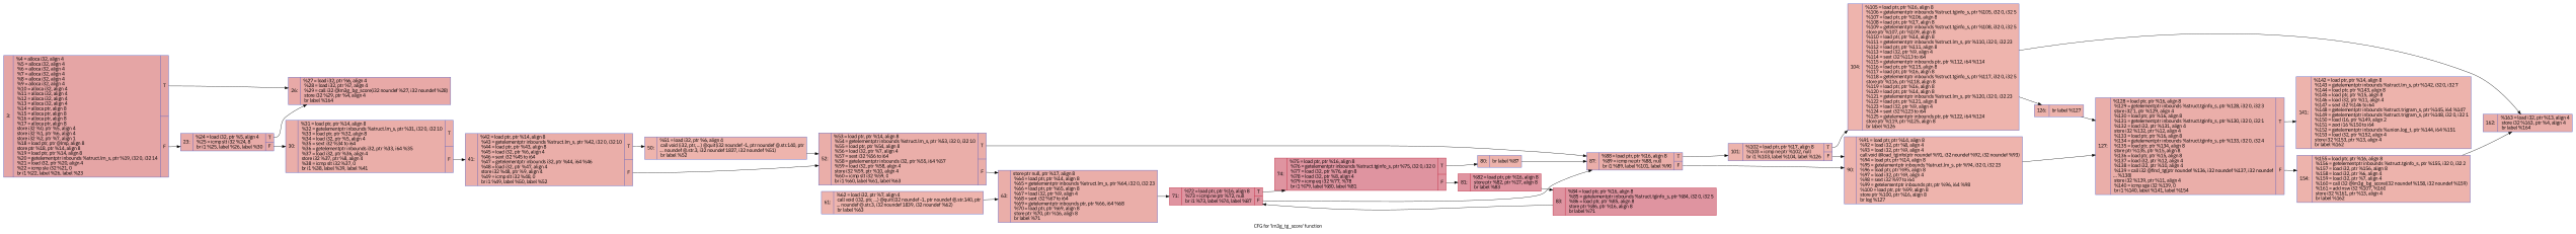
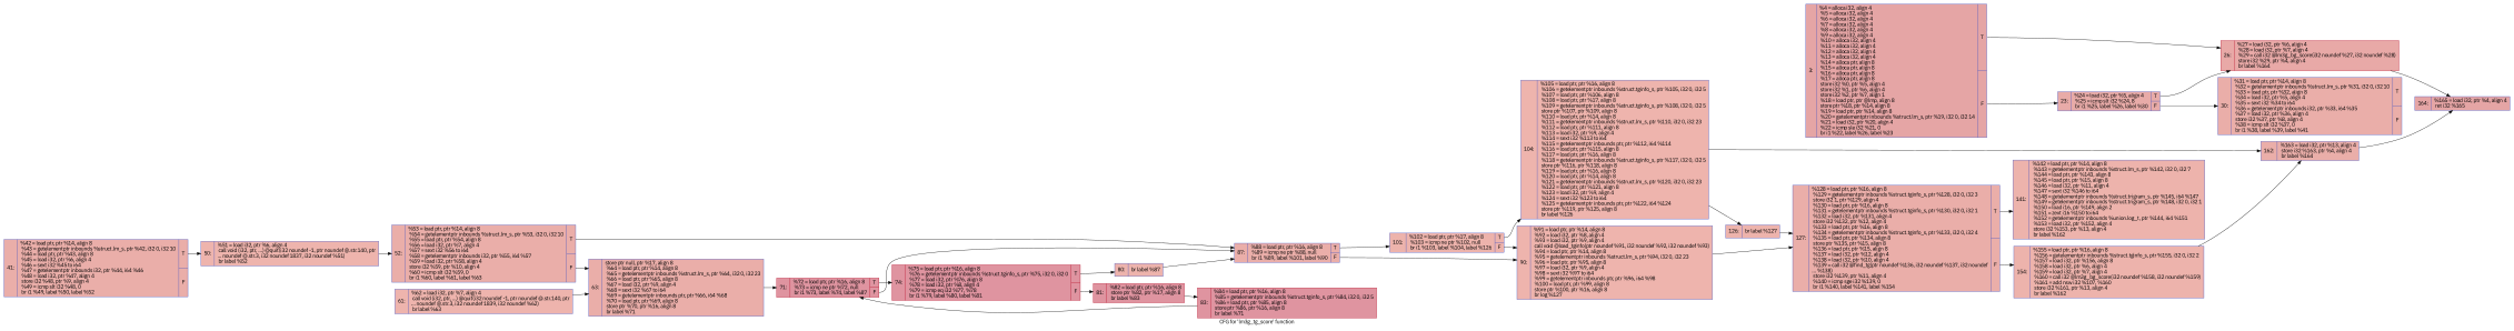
  digraph {
    fontname="IBM Plex Sans"
    label="CFG for 'lm3g_tg_score' function"
    rankdir=LR
    node [color="#3d50c3ff" fillcolor="#d0473d70" fontname="IBM Plex Sans" shape=record style=filled]
    edge [fontname="IBM Plex Sans"]
    n1 [fillcolor="#c5333470" label="{3:\l|  %4 = alloca i32, align 4\l  %5 = alloca i32, align 4\l  %6 = alloca i32, align 4\l  %7 = alloca i32, align 4\l  %8 = alloca i32, align 4\l  %9 = alloca i32, align 4\l  %10 = alloca i32, align 4\l  %11 = alloca i32, align 4\l  %12 = alloca i32, align 4\l  %13 = alloca i32, align 4\l  %14 = alloca ptr, align 8\l  %15 = alloca ptr, align 8\l  %16 = alloca ptr, align 8\l  %17 = alloca ptr, align 8\l  store i32 %0, ptr %5, align 4\l  store i32 %1, ptr %6, align 4\l  store i32 %2, ptr %7, align 1\l  %18 = load ptr, ptr @lmp, align 8\l  store ptr %18, ptr %14, align 8\l  %19 = load ptr, ptr %14, align 8\l  %20 = getelementptr inbounds %struct.lm_s, ptr %19, i32 0, i32 14\l  %21 = load i32, ptr %20, align 4\l  %22 = icmp sle i32 %21, 0\l  br i1 %22, label %26, label %23\l|{<s0>T|<s1>F}}"]
-   n2 [fillcolor="#ca3b3770" label="{26:\l|  %27 = load i32, ptr %6, align 4\l  %28 = load i32, ptr %7, align 4\l  %29 = call i32 @lm3g_bg_score(i32 noundef %27, i32 noundef %28)\l  store i32 %29, ptr %4, align 4\l  br label %164\l}"]
+   n2 [color="#b70d28ff" fillcolor="#ca3b3770" label="{26:\l|  %27 = load i32, ptr %6, align 4\l  %28 = load i32, ptr %7, align 4\l  %29 = call i32 @lm3g_bg_score(i32 noundef %27, i32 noundef %28)\l  store i32 %29, ptr %4, align 4\l  br label %164\l}"]
    n3 [fillcolor="#cc403a70" label="{23:\l|  %24 = load i32, ptr %5, align 4\l  %25 = icmp slt i32 %24, 8\l  br i1 %25, label %26, label %30\l|{<s0>T|<s1>F}}"]
+   n4 [fillcolor="#c5333470" label="{164:\l|  %165 = load i32, ptr %4, align 4\l  ret i32 %165\l}"]
    n5 [label="{30:\l|  %31 = load ptr, ptr %14, align 8\l  %32 = getelementptr inbounds %struct.lm_s, ptr %31, i32 0, i32 10\l  %33 = load ptr, ptr %32, align 8\l  %34 = load i32, ptr %5, align 4\l  %35 = sext i32 %34 to i64\l  %36 = getelementptr inbounds i32, ptr %33, i64 %35\l  %37 = load i32, ptr %36, align 4\l  store i32 %37, ptr %8, align 4\l  %38 = icmp slt i32 %37, 0\l  br i1 %38, label %39, label %41\l|{<s0>T|<s1>F}}"]
    n6 [label="{41:\l|  %42 = load ptr, ptr %14, align 8\l  %43 = getelementptr inbounds %struct.lm_s, ptr %42, i32 0, i32 10\l  %44 = load ptr, ptr %43, align 8\l  %45 = load i32, ptr %6, align 4\l  %46 = sext i32 %45 to i64\l  %47 = getelementptr inbounds i32, ptr %44, i64 %46\l  %48 = load i32, ptr %47, align 4\l  store i32 %48, ptr %9, align 4\l  %49 = icmp slt i32 %48, 0\l  br i1 %49, label %50, label %52\l|{<s0>T|<s1>F}}"]
    n7 [fillcolor="#d8564670" label="{50:\l|  %51 = load i32, ptr %6, align 4\l  call void (i32, ptr, ...) @quit(i32 noundef -1, ptr noundef @.str.140, ptr\l... noundef @.str.3, i32 noundef 1837, i32 noundef %51)\l  br label %52\l}"]
    n8 [label="{52:\l|  %53 = load ptr, ptr %14, align 8\l  %54 = getelementptr inbounds %struct.lm_s, ptr %53, i32 0, i32 10\l  %55 = load ptr, ptr %54, align 8\l  %56 = load i32, ptr %7, align 4\l  %57 = sext i32 %56 to i64\l  %58 = getelementptr inbounds i32, ptr %55, i64 %57\l  %59 = load i32, ptr %58, align 4\l  store i32 %59, ptr %10, align 4\l  %60 = icmp slt i32 %59, 0\l  br i1 %60, label %61, label %63\l|{<s0>T|<s1>F}}"]
    n9 [label="{63:\l|  store ptr null, ptr %17, align 8\l  %64 = load ptr, ptr %14, align 8\l  %65 = getelementptr inbounds %struct.lm_s, ptr %64, i32 0, i32 23\l  %66 = load ptr, ptr %65, align 8\l  %67 = load i32, ptr %9, align 4\l  %68 = sext i32 %67 to i64\l  %69 = getelementptr inbounds ptr, ptr %66, i64 %68\l  %70 = load ptr, ptr %69, align 8\l  store ptr %70, ptr %16, align 8\l  br label %71\l}"]
    n10 [label="{87:\l|  %88 = load ptr, ptr %16, align 8\l  %89 = icmp ne ptr %88, null\l  br i1 %89, label %101, label %90\l|{<s0>T|<s1>F}}"]
    n11 [fillcolor="#d8564670" label="{61:\l|  %62 = load i32, ptr %7, align 4\l  call void (i32, ptr, ...) @quit(i32 noundef -1, ptr noundef @.str.140, ptr\l... noundef @.str.3, i32 noundef 1839, i32 noundef %62)\l  br label %63\l}"]
    n12 [color="#b70d28ff" fillcolor="#b70d2870" label="{71:\l|  %72 = load ptr, ptr %16, align 8\l  %73 = icmp ne ptr %72, null\l  br i1 %73, label %74, label %87\l|{<s0>T|<s1>F}}"]
    n13 [color="#b70d28ff" fillcolor="#b70d2870" label="{74:\l|  %75 = load ptr, ptr %16, align 8\l  %76 = getelementptr inbounds %struct.tginfo_s, ptr %75, i32 0, i32 0\l  %77 = load i32, ptr %76, align 8\l  %78 = load i32, ptr %8, align 4\l  %79 = icmp eq i32 %77, %78\l  br i1 %79, label %80, label %81\l|{<s0>T|<s1>F}}"]
    n14 [fillcolor="#d6524470" label="{80:\l|  br label %87\l}"]
    n15 [color="#b70d28ff" fillcolor="#b70d2870" label="{81:\l|  %82 = load ptr, ptr %16, align 8\l  store ptr %82, ptr %17, align 8\l  br label %83\l}"]
    n16 [fillcolor="#d6524470" label="{101:\l|  %102 = load ptr, ptr %17, align 8\l  %103 = icmp ne ptr %102, null\l  br i1 %103, label %104, label %126\l|{<s0>T|<s1>F}}"]
    n17 [fillcolor="#d8564670" label="{90:\l|  %91 = load ptr, ptr %14, align 8\l  %92 = load i32, ptr %8, align 4\l  %93 = load i32, ptr %9, align 4\l  call void @load_tginfo(ptr noundef %91, i32 noundef %92, i32 noundef %93)\l  %94 = load ptr, ptr %14, align 8\l  %95 = getelementptr inbounds %struct.lm_s, ptr %94, i32 0, i32 23\l  %96 = load ptr, ptr %95, align 8\l  %97 = load i32, ptr %9, align 4\l  %98 = sext i32 %97 to i64\l  %99 = getelementptr inbounds ptr, ptr %96, i64 %98\l  %100 = load ptr, ptr %99, align 8\l  store ptr %100, ptr %16, align 8\l  br log %127\l}"]
    n18 [color="#b70d28ff" fillcolor="#b70d2870" label="{83:\l|  %84 = load ptr, ptr %16, align 8\l  %85 = getelementptr inbounds %struct.tginfo_s, ptr %84, i32 0, i32 5\l  %86 = load ptr, ptr %85, align 8\l  store ptr %86, ptr %16, align 8\l  br label %71\l}"]
    n19 [fillcolor="#d8564670" label="{104:\l|  %105 = load ptr, ptr %16, align 8\l  %106 = getelementptr inbounds %struct.tginfo_s, ptr %105, i32 0, i32 5\l  %107 = load ptr, ptr %106, align 8\l  %108 = load ptr, ptr %17, align 8\l  %109 = getelementptr inbounds %struct.tginfo_s, ptr %108, i32 0, i32 5\l  store ptr %107, ptr %109, align 8\l  %110 = load ptr, ptr %14, align 8\l  %111 = getelementptr inbounds %struct.lm_s, ptr %110, i32 0, i32 23\l  %112 = load ptr, ptr %111, align 8\l  %113 = load i32, ptr %9, align 4\l  %114 = sext i32 %113 to i64\l  %115 = getelementptr inbounds ptr, ptr %112, i64 %114\l  %116 = load ptr, ptr %115, align 8\l  %117 = load ptr, ptr %16, align 8\l  %118 = getelementptr inbounds %struct.tginfo_s, ptr %117, i32 0, i32 5\l  store ptr %116, ptr %118, align 8\l  %119 = load ptr, ptr %16, align 8\l  %120 = load ptr, ptr %14, align 8\l  %121 = getelementptr inbounds %struct.lm_s, ptr %120, i32 0, i32 23\l  %122 = load ptr, ptr %121, align 8\l  %123 = load i32, ptr %9, align 4\l  %124 = sext i32 %123 to i64\l  %125 = getelementptr inbounds ptr, ptr %122, i64 %124\l  store ptr %119, ptr %125, align 8\l  br label %126\l}"]
    n20 [label="{127:\l|  %128 = load ptr, ptr %16, align 8\l  %129 = getelementptr inbounds %struct.tginfo_s, ptr %128, i32 0, i32 3\l  store i32 1, ptr %129, align 4\l  %130 = load ptr, ptr %16, align 8\l  %131 = getelementptr inbounds %struct.tginfo_s, ptr %130, i32 0, i32 1\l  %132 = load i32, ptr %131, align 4\l  store i32 %132, ptr %12, align 4\l  %133 = load ptr, ptr %16, align 8\l  %134 = getelementptr inbounds %struct.tginfo_s, ptr %133, i32 0, i32 4\l  %135 = load ptr, ptr %134, align 8\l  store ptr %135, ptr %15, align 8\l  %136 = load ptr, ptr %15, align 8\l  %137 = load i32, ptr %12, align 4\l  %138 = load i32, ptr %10, align 4\l  %139 = call i32 @find_tg(ptr noundef %136, i32 noundef %137, i32 noundef\l... %138)\l  store i32 %139, ptr %11, align 4\l  %140 = icmp sge i32 %139, 0\l  br i1 %140, label %141, label %154\l|{<s0>T|<s1>F}}"]
    n21 [fillcolor="#d6524470" label="{126:\l|  br label %127\l}"]
    n22 [label="{162:\l|  %163 = load i32, ptr %13, align 4\l  store i32 %163, ptr %4, align 4\l  br label %164\l}"]
    n23 [fillcolor="#d6524470" label="{141:\l|  %142 = load ptr, ptr %14, align 8\l  %143 = getelementptr inbounds %struct.lm_s, ptr %142, i32 0, i32 7\l  %144 = load ptr, ptr %143, align 8\l  %145 = load ptr, ptr %15, align 8\l  %146 = load i32, ptr %11, align 4\l  %147 = sext i32 %146 to i64\l  %148 = getelementptr inbounds %struct.trigram_s, ptr %145, i64 %147\l  %149 = getelementptr inbounds %struct.trigram_s, ptr %148, i32 0, i32 1\l  %150 = load i16, ptr %149, align 2\l  %151 = zext i16 %150 to i64\l  %152 = getelementptr inbounds %union.log_t, ptr %144, i64 %151\l  %153 = load i32, ptr %152, align 4\l  store i32 %153, ptr %13, align 4\l  br label %162\l}"]
    n24 [fillcolor="#d6524470" label="{154:\l|  %155 = load ptr, ptr %16, align 8\l  %156 = getelementptr inbounds %struct.tginfo_s, ptr %155, i32 0, i32 2\l  %157 = load i32, ptr %156, align 8\l  %158 = load i32, ptr %6, align 4\l  %159 = load i32, ptr %7, align 4\l  %160 = call i32 @lm3g_bg_score(i32 noundef %158, i32 noundef %159)\l  %161 = add nsw i32 %107, %160\l  store i32 %161, ptr %13, align 4\l  br label %162\l}"]
    n1 -> n2 [tailport=s0]
    n1 -> n3 [tailport=s1]
+   n2 -> n4
    n3 -> n2 [tailport=s0]
    n3 -> n5 [tailport=s1]
-   n5 -> n6 [tailport=s1]
    n6 -> n7 [tailport=s0]
-   n6 -> n8 [tailport=s1]
    n7 -> n8
    n8 -> n9 [tailport=s1]
    n8 -> n10 [tailport=s0]
    n9 -> n12
    n10 -> n16 [tailport=s0]
    n10 -> n17 [tailport=s1]
    n11 -> n9
    n12 -> n10 [tailport=s1]
    n12 -> n13 [tailport=s0]
    n13 -> n14 [tailport=s0]
    n13 -> n15 [tailport=s1]
    n14 -> n10
    n15 -> n18
    n16 -> n17 [tailport=s1]
    n16 -> n19 [tailport=s0]
    n17 -> n20
    n18 -> n12
    n19 -> n21
    n19 -> n22
    n20 -> n23 [tailport=s0]
    n20 -> n24 [tailport=s1]
    n21 -> n20
+   n22 -> n4
    n24 -> n22
  }
